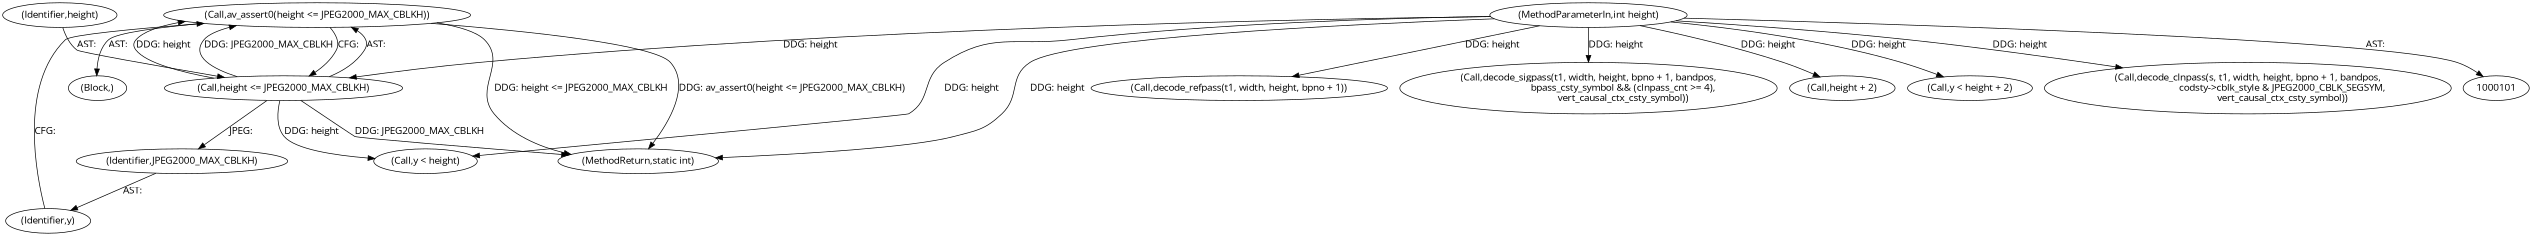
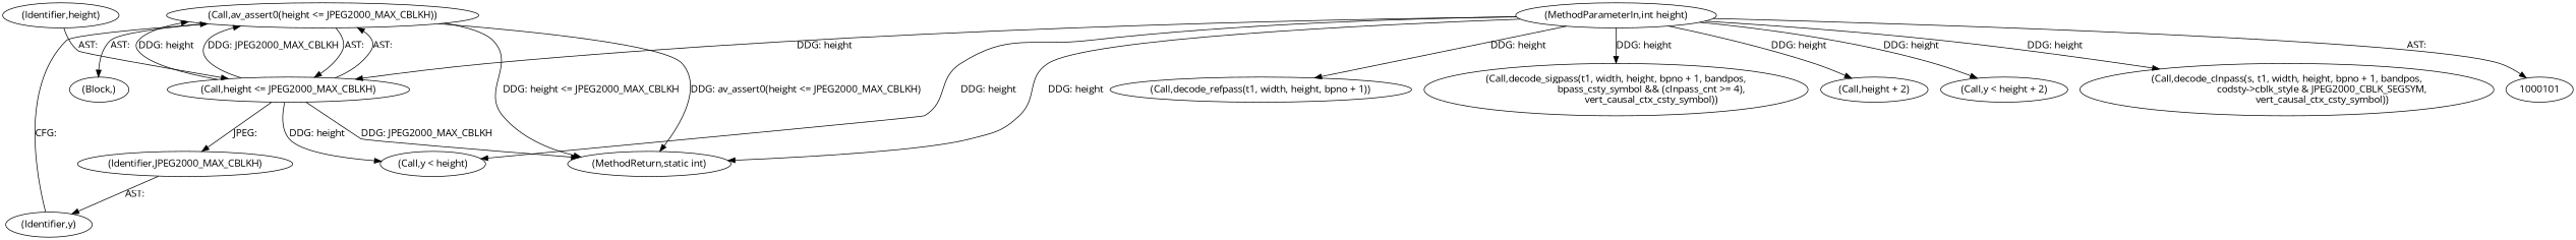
  digraph {
    fontname="Open Sans"
    node [fontname="Open Sans"]
    edge [fontname="Open Sans"]
    n1 [label="(Call,av_assert0(height <= JPEG2000_MAX_CBLKH))"]
    n2 [label="(Call,height <= JPEG2000_MAX_CBLKH)"]
    n3 [label="(Block,)"]
    n4 [label="(MethodReturn,static int)"]
    n5 [label="(Identifier,JPEG2000_MAX_CBLKH)"]
    n6 [label="(Call,y < height)"]
    n7 [label="(Identifier,y)"]
    n8 [label="(MethodParameterIn,int height)"]
    n9 [label="(Call,decode_refpass(t1, width, height, bpno + 1))"]
    n10 [label="(Call,decode_sigpass(t1, width, height, bpno + 1, bandpos,\n                           bpass_csty_symbol && (clnpass_cnt >= 4),\n                           vert_causal_ctx_csty_symbol))"]
    n11 [label="(Call,height + 2)"]
    n12 [label="(Call,y < height + 2)"]
    n13 [label="(Call,decode_clnpass(s, t1, width, height, bpno + 1, bandpos,\n                           codsty->cblk_style & JPEG2000_CBLK_SEGSYM,\n                           vert_causal_ctx_csty_symbol))"]
    1000101
    n15 [label="(Identifier,height)"]
-   n1 -> n2 [label="CFG: "]
+   n1 -> n2 [label="AST: "]
    n1 -> n3 [label="AST: "]
    n1 -> n4 [label="DDG: av_assert0(height <= JPEG2000_MAX_CBLKH)"]
    n1 -> n4 [label="DDG: height <= JPEG2000_MAX_CBLKH"]
    n2 -> n1 [label="AST: "]
    n2 -> n1 [label="DDG: height"]
    n2 -> n1 [label="DDG: JPEG2000_MAX_CBLKH"]
    n2 -> n4 [label="DDG: JPEG2000_MAX_CBLKH"]
    n2 -> n5 [label="JPEG: "]
    n2 -> n6 [label="DDG: height"]
    n5 -> n7 [label="AST: "]
    n7 -> n1 [label="CFG: "]
    n8 -> n2 [label="DDG: height"]
    n8 -> n4 [label="DDG: height"]
    n8 -> n6 [label="DDG: height"]
    n8 -> n9 [label="DDG: height"]
    n8 -> n10 [label="DDG: height"]
    n8 -> n11 [label="DDG: height"]
    n8 -> n12 [label="DDG: height"]
    n8 -> n13 [label="DDG: height"]
    n8 -> 1000101 [label="AST: "]
    n15 -> n2 [label="AST: "]
  }
